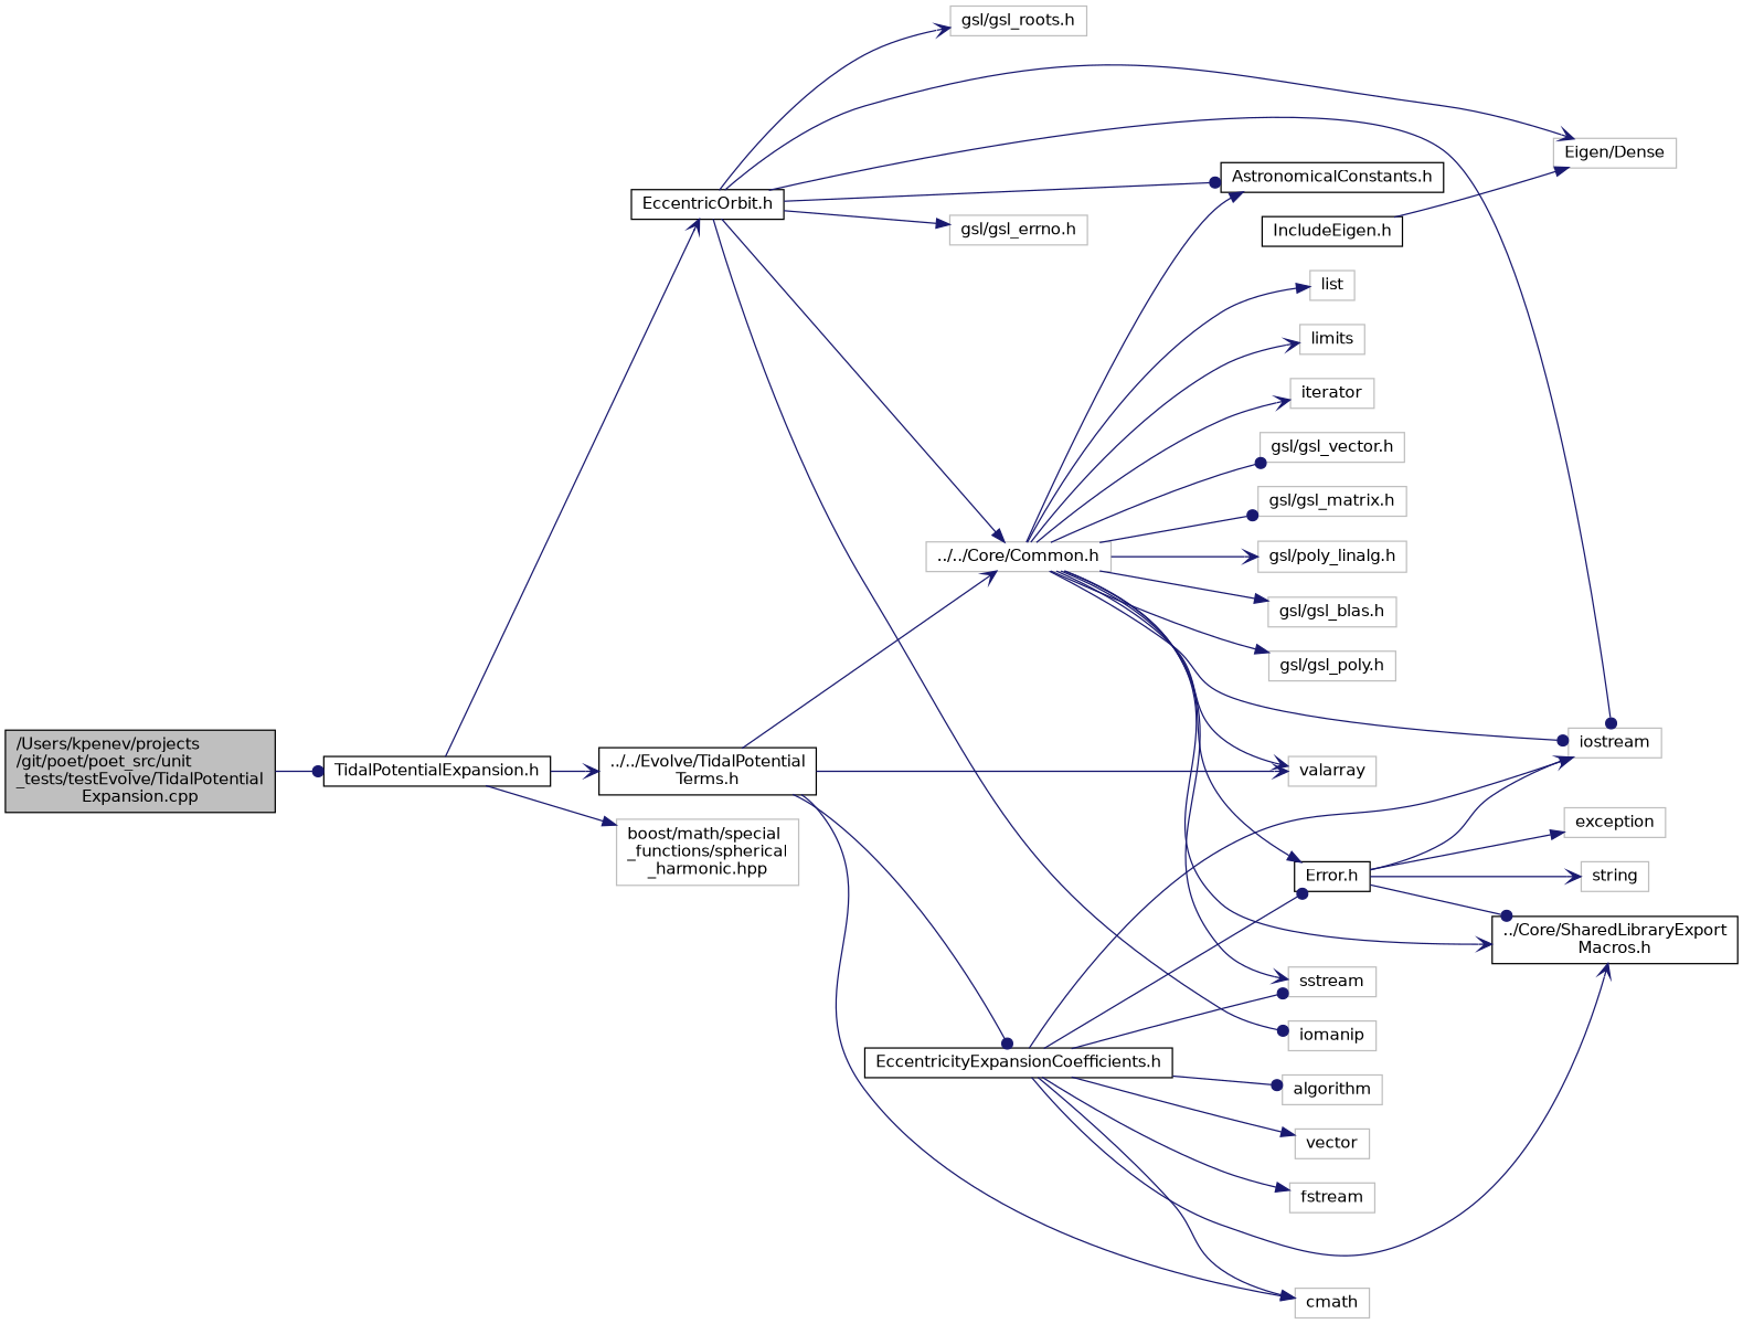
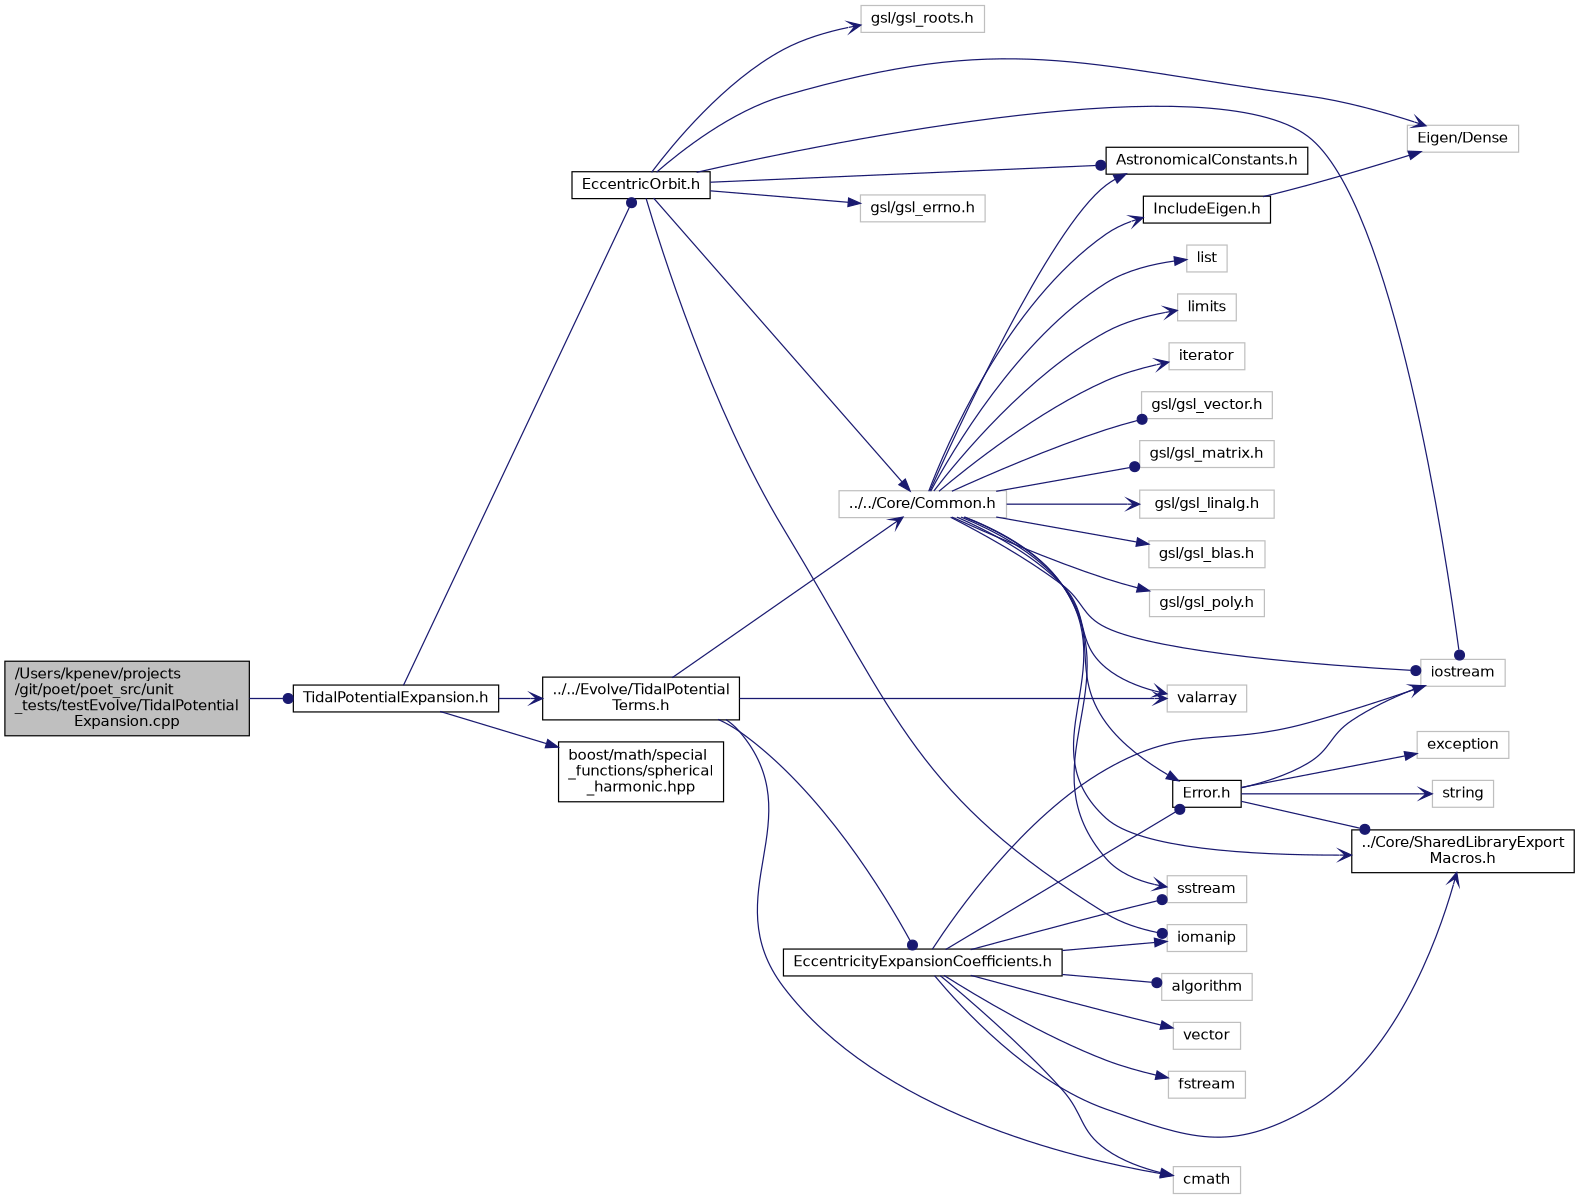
  digraph {
    rankdir=LR
    node [color=grey75 fillcolor=white fontname=Helvetica fontsize=12 shape=record style=filled]
    edge [arrowhead=normal color=midnightblue fontname=Helvetica fontsize=12 labelfontname=Helvetica labelfontsize=12 style=solid]
    n1 [color=black fillcolor=grey75 fontcolor=black height=0.2 label="/Users/kpenev/projects\l/git/poet/poet_src/unit\l_tests/testEvolve/TidalPotential\lExpansion.cpp" width=0.4]
    n2 [color=black height=0.2 label="TidalPotentialExpansion.h" width=0.4]
    n3 [color=black height=0.2 label="EccentricOrbit.h" width=0.4]
    n4 [color=black height=0.2 label="../../Evolve/TidalPotential\lTerms.h" width=0.4]
-   n5 [height=0.2 label="boost/math/special\l_functions/spherical\l_harmonic.hpp" width=0.4]
+   n5 [color=black height=0.2 label="boost/math/special\l_functions/spherical\l_harmonic.hpp" width=0.4]
    n6 [height=0.2 label="../../Core/Common.h" width=0.4]
    n7 [height=0.2 label=iostream width=0.4]
    n8 [color=black height=0.2 label="AstronomicalConstants.h" width=0.4]
    n9 [height=0.2 label="Eigen/Dense" width=0.4]
    n10 [height=0.2 label="gsl/gsl_errno.h" width=0.4]
    n11 [height=0.2 label="gsl/gsl_roots.h" width=0.4]
    n12 [height=0.2 label=iomanip width=0.4]
    n13 [height=0.2 label=valarray width=0.4]
    n14 [height=0.2 label=cmath width=0.4]
    n15 [color=black height=0.2 label="EccentricityExpansionCoefficients.h" width=0.4]
    n16 [height=0.2 label=list width=0.4]
    n17 [height=0.2 label=limits width=0.4]
    n18 [height=0.2 label=sstream width=0.4]
    n19 [height=0.2 label=iterator width=0.4]
    n20 [height=0.2 label="gsl/gsl_vector.h" width=0.4]
    n21 [height=0.2 label="gsl/gsl_matrix.h" width=0.4]
-   n22 [height=0.2 label="gsl/poly_linalg.h" width=0.4]
+   n22 [height=0.2 label="gsl/gsl_linalg.h" width=0.4]
    n23 [height=0.2 label="gsl/gsl_blas.h" width=0.4]
    n24 [height=0.2 label="gsl/gsl_poly.h" width=0.4]
    n25 [color=black height=0.2 label="../Core/SharedLibraryExport\lMacros.h" width=0.4]
    n26 [color=black height=0.2 label="Error.h" width=0.4]
    n27 [color=black height=0.2 label="IncludeEigen.h" width=0.4]
    n28 [height=0.2 label=exception width=0.4]
    n29 [height=0.2 label=string width=0.4]
    n30 [height=0.2 label=vector width=0.4]
    n31 [height=0.2 label=fstream width=0.4]
    n32 [height=0.2 label=algorithm width=0.4]
    n1 -> n2 [arrowhead=dot]
-   n2 -> n3 [arrowhead=vee]
+   n2 -> n3 [arrowhead=dot]
    n2 -> n4 [arrowhead=vee]
    n2 -> n5
    n3 -> n6
    n3 -> n7 [arrowhead=dot]
    n3 -> n8 [arrowhead=dot]
    n3 -> n9 [arrowhead=vee]
    n3 -> n10
    n3 -> n11 [arrowhead=vee]
    n3 -> n12 [arrowhead=dot]
    n4 -> n6 [arrowhead=vee]
    n4 -> n13 [arrowhead=vee]
    n4 -> n14
    n4 -> n15 [arrowhead=dot]
    n6 -> n7 [arrowhead=dot]
    n6 -> n8
    n6 -> n13 [arrowhead=vee]
    n6 -> n16
    n6 -> n17 [arrowhead=vee]
    n6 -> n18 [arrowhead=vee]
    n6 -> n19 [arrowhead=vee]
    n6 -> n20 [arrowhead=dot]
    n6 -> n21 [arrowhead=dot]
    n6 -> n22 [arrowhead=vee]
    n6 -> n23
    n6 -> n24
    n6 -> n25 [arrowhead=vee]
    n6 -> n26
+   n6 -> n27 [arrowhead=vee]
    n15 -> n7
+   n15 -> n12
    n15 -> n14
    n15 -> n18 [arrowhead=dot]
    n15 -> n25 [arrowhead=vee]
    n15 -> n26 [arrowhead=dot]
    n15 -> n30
    n15 -> n31
    n15 -> n32 [arrowhead=dot]
    n26 -> n7 [arrowhead=vee]
    n26 -> n25 [arrowhead=dot]
    n26 -> n28
    n26 -> n29 [arrowhead=vee]
    n27 -> n9
  }
